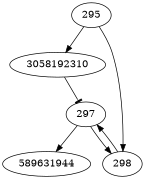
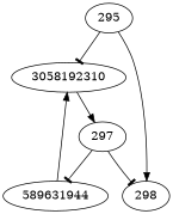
  strict digraph {
    edge [arrowhead=tee]
    295
    3058192310
    298
    297
    n5 [label=589631944]
-   295 -> 3058192310 [arrowhead=normal]
+   295 -> 3058192310
    295 -> 298 [arrowhead=normal]
-   3058192310 -> 297
-   298 -> 297 [arrowhead=normal]
-   297 -> 298 [arrowhead=normal]
-   297 -> n5 [arrowhead=normal]
+   3058192310 -> 297 [arrowhead=normal]
+   297 -> 298
+   297 -> n5
+   n5 -> 3058192310 [arrowhead=normal]
  }
